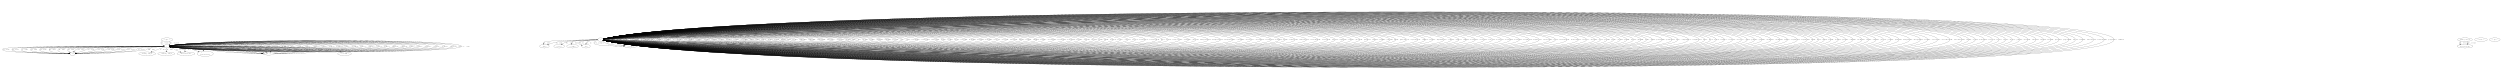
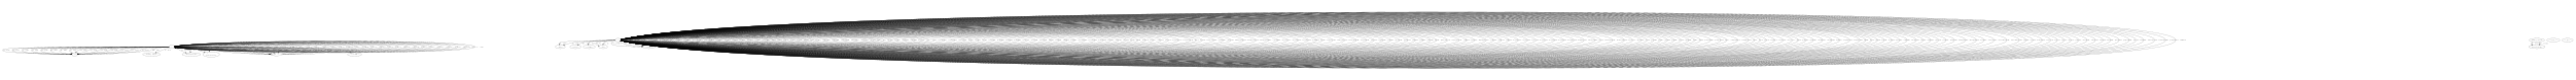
  digraph {
    engine=neato
    fixedsize=false
    fontname="Roboto Mono"
    fontsize=10
    nodesep=0.3
    rankdir=TB
    ranksep=0
    splines=true
    node [fontname="Roboto Mono" shape=ellipse]
    edge [fontname="Roboto Mono"]
    "'*'" [node_type=file]
    ".*\*" [node_type=File]
    "'binary.ninja'" [node_type=file]
-   ".*\binary.ninja" [node_type=File]
    "'linux.die.net'" [node_type=file]
    ".*\linux.die.net" [node_type=File]
    " IP '*'" [node_type=file shape=diamond]
    n8 [label=".*/-frame-/" node_type=File]
    "*" [shape=""]
    "/-gnu-/" [shape=""]
    "/-four-/" [shape=""]
    "/-frame-/" [shape=""]
    "/-ps-/" [shape=""]
    "/-first-/" [shape=""]
    "binary.ninja" [shape=""]
    "linux.die.net" [shape=""]
-   "'/-gnu-/'" [node_type=file]
    "'/-four-/'" [node_type=file]
    "'/-ps-/'" [node_type=file]
    "'*'" -> "'*'" [label="19: fork"]
    "'*'" -> "'*'" [label="29: fork"]
    "'*'" -> "'*'" [label="32: fork"]
    "'*'" -> "'*'" [label="53: fork"]
    "'*'" -> "'*'" [label="57: write"]
    "'*'" -> "'*'" [label="58: write"]
    "'*'" -> "'*'" [label="59: write"]
    "'*'" -> "'*'" [label="60: write"]
    "'*'" -> "'*'" [label="62: fork"]
    "'*'" -> "'*'" [label="64: fork"]
    "'*'" -> "'*'" [label="66: fork"]
    "'*'" -> "'*'" [label="76: fork"]
    "'*'" -> "'*'" [label="80: 'read'"]
    "'*'" -> "'*'" [label="81: 'read'"]
    "'*'" -> "'*'" [label="87: write"]
    "'*'" -> "'*'" [label="101: write"]
    "'*'" -> "'*'" [label="118: fork"]
    "'*'" -> "'*'" [label="121: fork"]
    "'*'" -> "'*'" [label="129: fork"]
    "'*'" -> "'*'" [label="141: 'read'"]
    "'*'" -> "'*'" [label="142: fork"]
    "'*'" -> "'*'" [label="143: fork"]
    "'*'" -> "'*'" [label="147: write"]
    "'*'" -> "'*'" [label="160: fork"]
    "'*'" -> "'*'" [label="171: write"]
    "'*'" -> "'*'" [label="184: fork"]
    "'*'" -> "'*'" [label="195: 'load'"]
    "'*'" -> "'*'" [label="219: fork"]
    "'*'" -> "'*'" [label="220: fork"]
    "'*'" -> "'*'" [label="229: 'read'"]
    "'*'" -> "'*'" [label="230: 'read'"]
    "'*'" -> "'*'" [label="236: fork"]
    "'*'" -> "'*'" [label="237: fork"]
    "'*'" -> "'*'" [label="238: 'read'"]
    "'*'" -> "'*'" [label="239: 'read'"]
    "'*'" -> "'*'" [label="241: fork"]
    "'*'" -> "'*'" [label="245: 'read'"]
    "'*'" -> "'*'" [label="256: fork"]
    "'*'" -> "'*'" [label="278: 'read'"]
    "'*'" -> ".*\*" [label="19: exec"]
    "'*'" -> ".*\*" [label="29: exec"]
    "'*'" -> ".*\*" [label="32: exec"]
    "'*'" -> ".*\*" [label="53: exec"]
    "'*'" -> ".*\*" [label="62: exec"]
    "'*'" -> ".*\*" [label="64: exec"]
    "'*'" -> ".*\*" [label="66: exec"]
    "'*'" -> ".*\*" [label="76: exec"]
    "'*'" -> ".*\*" [label="118: exec"]
    "'*'" -> ".*\*" [label="121: exec"]
    "'*'" -> ".*\*" [label="129: exec"]
    "'*'" -> ".*\*" [label="160: exec"]
    "'*'" -> ".*\*" [label="236: exec"]
    "'*'" -> ".*\*" [label="237: exec"]
    "'*'" -> ".*\*" [label="241: exec"]
    "'*'" -> ".*\*" [label="256: exec"]
    "'*'" -> "'binary.ninja'" [label="26: fork"]
-   "'*'" -> ".*\binary.ninja" [label="26: exec"]
    "'*'" -> "'linux.die.net'" [label="27: fork"]
    "'*'" -> "'linux.die.net'" [label="28: fork"]
    "'*'" -> ".*\linux.die.net" [label="27: exec"]
    "'*'" -> ".*\linux.die.net" [label="28: exec"]
    "'*'" -> " IP '*'" [label="166: send"]
    "'*'" -> " IP '*'" [label="167: send"]
    "'*'" -> " IP '*'" [label="175: send"]
    "'*'" -> " IP '*'" [label="176: send"]
    "'*'" -> " IP '*'" [label="261: send"]
    "'*'" -> " IP '*'" [label="277: send"]
    "'*'" -> " IP '*'" [label="290: send"]
    "'*'" -> n8 [label="151: exec"]
    " IP '*'" -> "'*'" [label="94: receive"]
    " IP '*'" -> "'*'" [label="95: receive"]
    " IP '*'" -> "'*'" [label="154: receive"]
    " IP '*'" -> "'*'" [label="180: receive"]
    " IP '*'" -> "'*'" [label="181: receive"]
    "*" -> "*" [label="1: be"]
    "*" -> "*" [label="2: be"]
    "*" -> "*" [label="3: spread"]
    "*" -> "*" [label="4: force"]
    "*" -> "*" [label="7: distribute"]
    "*" -> "*" [label="8: distribute"]
    "*" -> "*" [label="9: be"]
    "*" -> "*" [label="12: extend"]
    "*" -> "*" [label="13: extend"]
    "*" -> "*" [label="14: distribute"]
    "*" -> "*" [label="15: distribute"]
    "*" -> "*" [label="16: change"]
    "*" -> "*" [label="17: start"]
    "*" -> "*" [label="18: start"]
    "*" -> "*" [label="20: think"]
    "*" -> "*" [label="21: think"]
    "*" -> "*" [label="22: cover"]
    "*" -> "*" [label="23: program"]
    "*" -> "*" [label="24: see"]
    "*" -> "*" [label="25: see"]
    "*" -> "*" [label="39: have"]
    "*" -> "*" [label="40: link"]
    "*" -> "*" [label="43: mean"]
    "*" -> "*" [label="44: mean"]
    "*" -> "*" [label="45: be"]
    "*" -> "*" [label="46: have"]
    "*" -> "*" [label="47: compile"]
    "*" -> "*" [label="48: compile"]
    "*" -> "*" [label="49: indicate"]
    "*" -> "*" [label="50: indicate"]
    "*" -> "*" [label="51: compile"]
    "*" -> "*" [label="52: have"]
    "*" -> "*" [label="54: be"]
    "*" -> "*" [label="56: 's"]
    "*" -> "*" [label="61: serve"]
    "*" -> "*" [label="63: hold"]
    "*" -> "*" [label="67: remain"]
    "*" -> "*" [label="68: remain"]
    "*" -> "*" [label="69: point"]
    "*" -> "*" [label="70: 're"]
    "*" -> "*" [label="71: 're"]
    "*" -> "*" [label="72: continue"]
    "*" -> "*" [label="73: continue"]
    "*" -> "*" [label="74: continue"]
    "*" -> "*" [label="75: dive"]
    "*" -> "*" [label="77: find"]
    "*" -> "*" [label="78: find"]
    "*" -> "*" [label="79: branch"]
    "*" -> "*" [label="82: branch"]
    "*" -> "*" [label="83: branch"]
    "*" -> "*" [label="84: branch"]
    "*" -> "*" [label="85: return"]
    "*" -> "*" [label="86: return"]
    "*" -> "*" [label="88: contain"]
    "*" -> "*" [label="89: pass"]
    "*" -> "*" [label="92: sleep"]
    "*" -> "*" [label="93: sleep"]
    "*" -> "*" [label="96: exist"]
    "*" -> "*" [label="97: continue"]
    "*" -> "*" [label="98: continue"]
    "*" -> "*" [label="99: branch"]
    "*" -> "*" [label="100: exit"]
    "*" -> "*" [label="102: shut"]
    "*" -> "*" [label="103: shut"]
    "*" -> "*" [label="104: go"]
    "*" -> "*" [label="105: go"]
    "*" -> "*" [label="109: exit"]
    "*" -> "*" [label="110: exit"]
    "*" -> "*" [label="111: exit"]
    "*" -> "*" [label="112: exit"]
    "*" -> "*" [label="113: achieve"]
    "*" -> "*" [label="115: overwrite"]
    "*" -> "*" [label="116: do"]
    "*" -> "*" [label="117: do"]
    "*" -> "*" [label="120: construct"]
    "*" -> "*" [label="130: format"]
    "*" -> "*" [label="131: pass"]
    "*" -> "*" [label="132: manipulate"]
    "*" -> "*" [label="133: manipulate"]
    "*" -> "*" [label="134: manipulate"]
    "*" -> "*" [label="135: reside"]
    "*" -> "*" [label="136: utilise"]
    "*" -> "*" [label="137: utilise"]
    "*" -> "*" [label="138: utilise"]
    "*" -> "*" [label="144: break"]
    "*" -> "*" [label="145: be"]
    "*" -> "*" [label="146: inherit"]
    "*" -> "*" [label="148: calculate"]
    "*" -> "*" [label="149: calculate"]
    "*" -> "*" [label="150: iterate"]
    "*" -> "*" [label="153: note"]
    "*" -> "*" [label="155: regard"]
    "*" -> "*" [label="156: seek"]
    "*" -> "*" [label="157: parse"]
    "*" -> "*" [label="158: parse"]
    "*" -> "*" [label="159: find"]
    "*" -> "*" [label="163: seed"]
    "*" -> "*" [label="165: pass"]
    "*" -> "*" [label="168: be"]
    "*" -> "*" [label="169: generate"]
    "*" -> "*" [label="170: represent"]
    "*" -> "*" [label="172: come"]
    "*" -> "*" [label="173: fail"]
    "*" -> "*" [label="174: implement"]
    "*" -> "*" [label="177: come"]
    "*" -> "*" [label="178: come"]
    "*" -> "*" [label="179: come"]
    "*" -> "*" [label="182: branch"]
    "*" -> "*" [label="183: return"]
    "*" -> "*" [label="185: start"]
    "*" -> "*" [label="186: branch"]
    "*" -> "*" [label="187: branch"]
    "*" -> "*" [label="188: branch"]
    "*" -> "*" [label="189: display"]
    "*" -> "*" [label="190: display"]
    "*" -> "*" [label="191: function"]
    "*" -> "*" [label="192: be"]
    "*" -> "*" [label="193: obfuscate"]
    "*" -> "*" [label="194: obfuscate"]
    "*" -> "*" [label="196: shift"]
    "*" -> "*" [label="197: shift"]
    "*" -> "*" [label="198: do"]
    "*" -> "*" [label="199: put"]
    "*" -> "*" [label="200: put"]
    "*" -> "*" [label="201: put"]
    "*" -> "*" [label="202: put"]
    "*" -> "*" [label="203: see"]
    "*" -> "*" [label="205: pass"]
    "*" -> "*" [label="206: os"]
    "*" -> "*" [label="207: os"]
    "*" -> "*" [label="208: preform"]
    "*" -> "*" [label="209: preform"]
    "*" -> "*" [label="210: do"]
    "*" -> "*" [label="211: complete"]
    "*" -> "*" [label="212: complete"]
    "*" -> "*" [label="213: do"]
    "*" -> "*" [label="214: do"]
    "*" -> "*" [label="215: do"]
    "*" -> "*" [label="216: close"]
    "*" -> "*" [label="217: close"]
    "*" -> "*" [label="218: return"]
    "*" -> "*" [label="221: go"]
    "*" -> "*" [label="224: grab"]
    "*" -> "*" [label="225: grab"]
    "*" -> "*" [label="226: reside"]
    "*" -> "*" [label="227: reside"]
    "*" -> "*" [label="228: will"]
    "*" -> "*" [label="231: explain"]
    "*" -> "*" [label="232: explain"]
    "*" -> "*" [label="233: be"]
    "*" -> "*" [label="234: be"]
    "*" -> "*" [label="235: be"]
    "*" -> "*" [label="240: hit"]
    "*" -> "*" [label="242: free"]
    "*" -> "*" [label="243: pass"]
    "*" -> "*" [label="244: name"]
    "*" -> "*" [label="246: format"]
    "*" -> "*" [label="247: see"]
    "*" -> "*" [label="248: seem"]
    "*" -> "*" [label="249: joke"]
    "*" -> "*" [label="250: joke"]
    "*" -> "*" [label="251: spell"]
    "*" -> "*" [label="252: mitigate"]
    "*" -> "*" [label="253: mitigate"]
    "*" -> "*" [label="254: know"]
    "*" -> "*" [label="255: incline"]
    "*" -> "*" [label="257: contribute"]
    "*" -> "*" [label="258: contribute"]
    "*" -> "*" [label="259: see"]
    "*" -> "*" [label="260: try"]
    "*" -> "*" [label="264: branch"]
    "*" -> "*" [label="266: close"]
    "*" -> "*" [label="270: say"]
    "*" -> "*" [label="271: say"]
    "*" -> "*" [label="272: say"]
    "*" -> "*" [label="273: jump"]
    "*" -> "*" [label="275: close"]
    "*" -> "*" [label="276: close"]
    "*" -> "*" [label="279: zero"]
    "*" -> "*" [label="280: want"]
    "*" -> "*" [label="282: print"]
    "*" -> "*" [label="283: program"]
    "*" -> "*" [label="284: see"]
    "*" -> "*" [label="285: name"]
    "*" -> "*" [label="287: indicate"]
    "*" -> "*" [label="288: indicate"]
    "*" -> "*" [label="289: program"]
    "*" -> "*" [label="291: command"]
    "*" -> "/-gnu-/" [label="35: link"]
    "*" -> "/-gnu-/" [label="36: link"]
    "*" -> "/-four-/" [label="55: 's"]
    "*" -> "/-frame-/" [label="65: hold"]
    "*" -> "/-ps-/" [label="90: do"]
    "*" -> "/-ps-/" [label="91: do"]
    "*" -> "/-first-/" [label="114: achieve"]
    "*" -> "/-first-/" [label="161: see"]
    "*" -> "/-first-/" [label="162: see"]
    "*" -> "/-first-/" [label="164: pass"]
    "*" -> "/-first-/" [label="204: pass"]
    "/-first-/" -> "*" [label="152: be"]
    "/-first-/" -> "*" [label="222: grab"]
    "/-first-/" -> "*" [label="223: grab"]
    "binary.ninja" -> "linux.die.net" [label="30: ltrace"]
    "binary.ninja" -> "linux.die.net" [label="31: ltrace"]
-   "'/-gnu-/'" -> "'*'" [label="33: receive"]
-   "'/-gnu-/'" -> "'*'" [label="34: receive"]
  }
